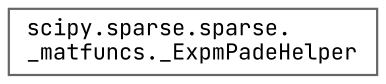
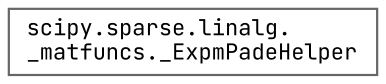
  digraph {
    rankdir=LR
    fontname="JetBrains Mono"
-   n1 [color=grey40 fillcolor=white fontname="JetBrains Mono" fontsize=10 height=0.2 label="scipy.sparse.sparse.\l_matfuncs._ExpmPadeHelper" shape=box style=filled width=0.4]
+   n1 [color=grey40 fillcolor=white fontname="JetBrains Mono" fontsize=10 height=0.2 label="scipy.sparse.linalg.\l_matfuncs._ExpmPadeHelper" shape=box style=filled width=0.4]
  }
